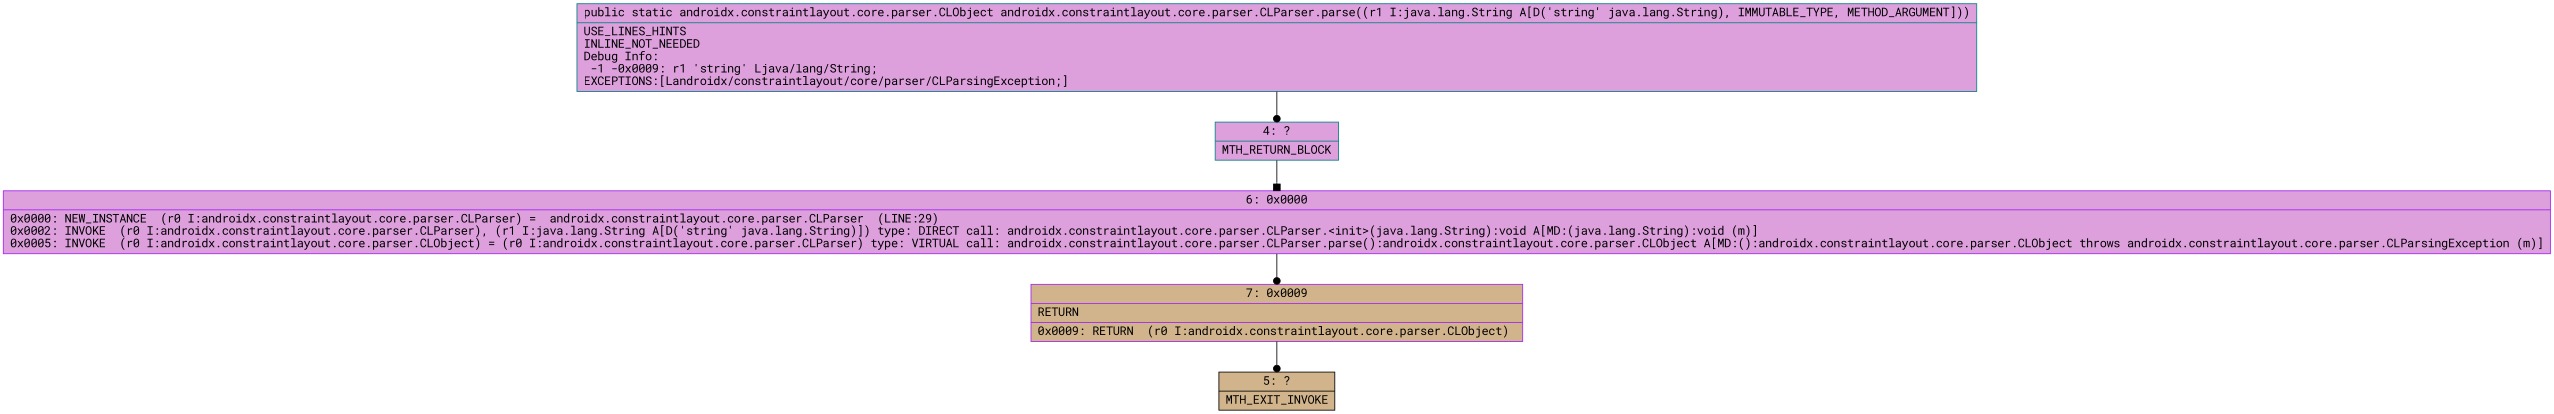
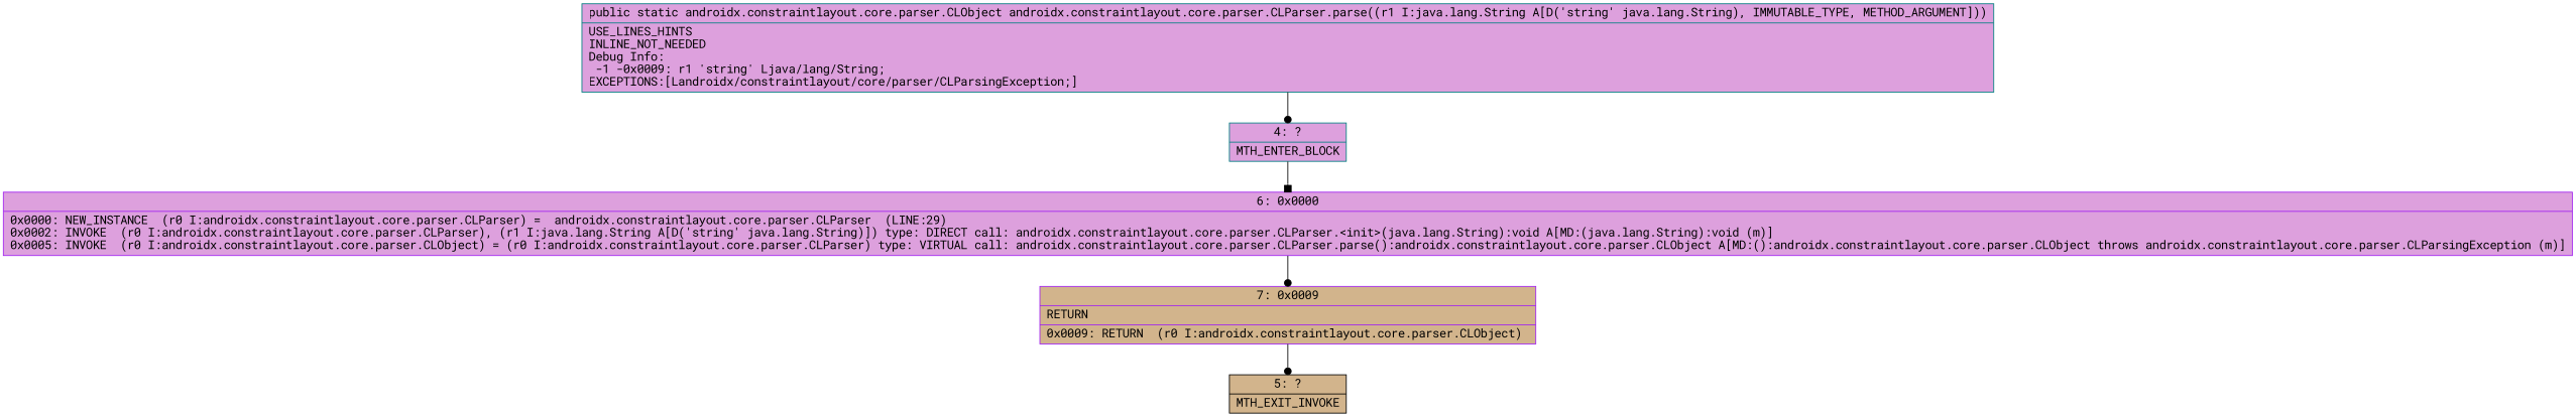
  digraph {
    fontname="Roboto Mono"
    node [color=teal fillcolor=plum fontname="Roboto Mono" shape=record style=filled]
    edge [arrowhead=dot fontname="Roboto Mono"]
-   n1 [label="{4\:\ ?|MTH_RETURN_BLOCK\l}"]
+   n1 [label="{4\:\ ?|MTH_ENTER_BLOCK\l}"]
    n2 [color=purple label="{6\:\ 0x0000|0x0000: NEW_INSTANCE  (r0 I:androidx.constraintlayout.core.parser.CLParser) =  androidx.constraintlayout.core.parser.CLParser  (LINE:29)\l0x0002: INVOKE  (r0 I:androidx.constraintlayout.core.parser.CLParser), (r1 I:java.lang.String A[D('string' java.lang.String)]) type: DIRECT call: androidx.constraintlayout.core.parser.CLParser.\<init\>(java.lang.String):void A[MD:(java.lang.String):void (m)]\l0x0005: INVOKE  (r0 I:androidx.constraintlayout.core.parser.CLObject) = (r0 I:androidx.constraintlayout.core.parser.CLParser) type: VIRTUAL call: androidx.constraintlayout.core.parser.CLParser.parse():androidx.constraintlayout.core.parser.CLObject A[MD:():androidx.constraintlayout.core.parser.CLObject throws androidx.constraintlayout.core.parser.CLParsingException (m)]\l}"]
    n3 [color=purple fillcolor=tan label="{7\:\ 0x0009|RETURN\l|0x0009: RETURN  (r0 I:androidx.constraintlayout.core.parser.CLObject) \l}"]
    n4 [color=black fillcolor=tan label="{5\:\ ?|MTH_EXIT_INVOKE\l}"]
    n5 [label="{public static androidx.constraintlayout.core.parser.CLObject androidx.constraintlayout.core.parser.CLParser.parse((r1 I:java.lang.String A[D('string' java.lang.String), IMMUTABLE_TYPE, METHOD_ARGUMENT]))  | USE_LINES_HINTS\lINLINE_NOT_NEEDED\lDebug Info:\l  \-1 \-0x0009: r1 'string' Ljava\/lang\/String;\lEXCEPTIONS:[Landroidx\/constraintlayout\/core\/parser\/CLParsingException;]\l}"]
    n1 -> n2 [arrowhead=box]
    n2 -> n3
    n3 -> n4
    n5 -> n1
  }
